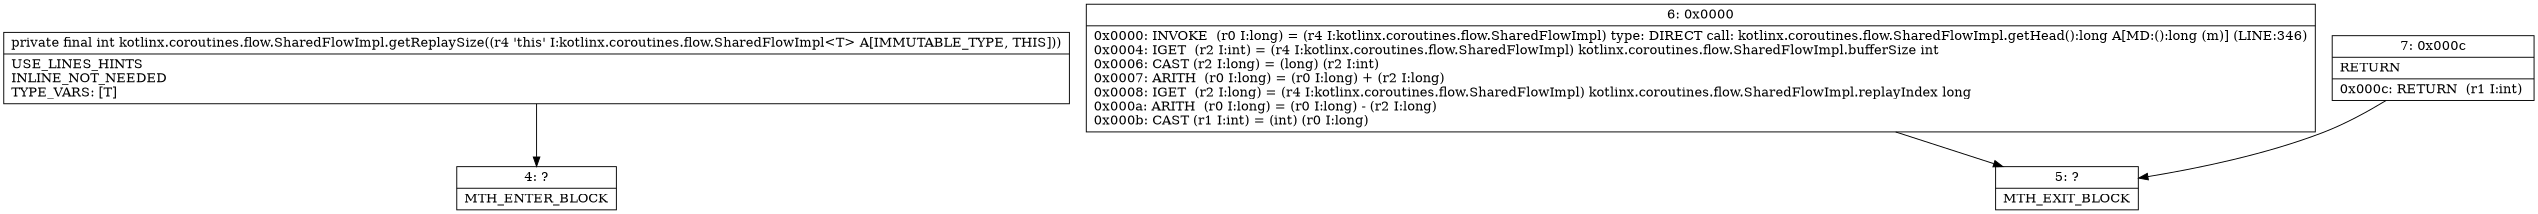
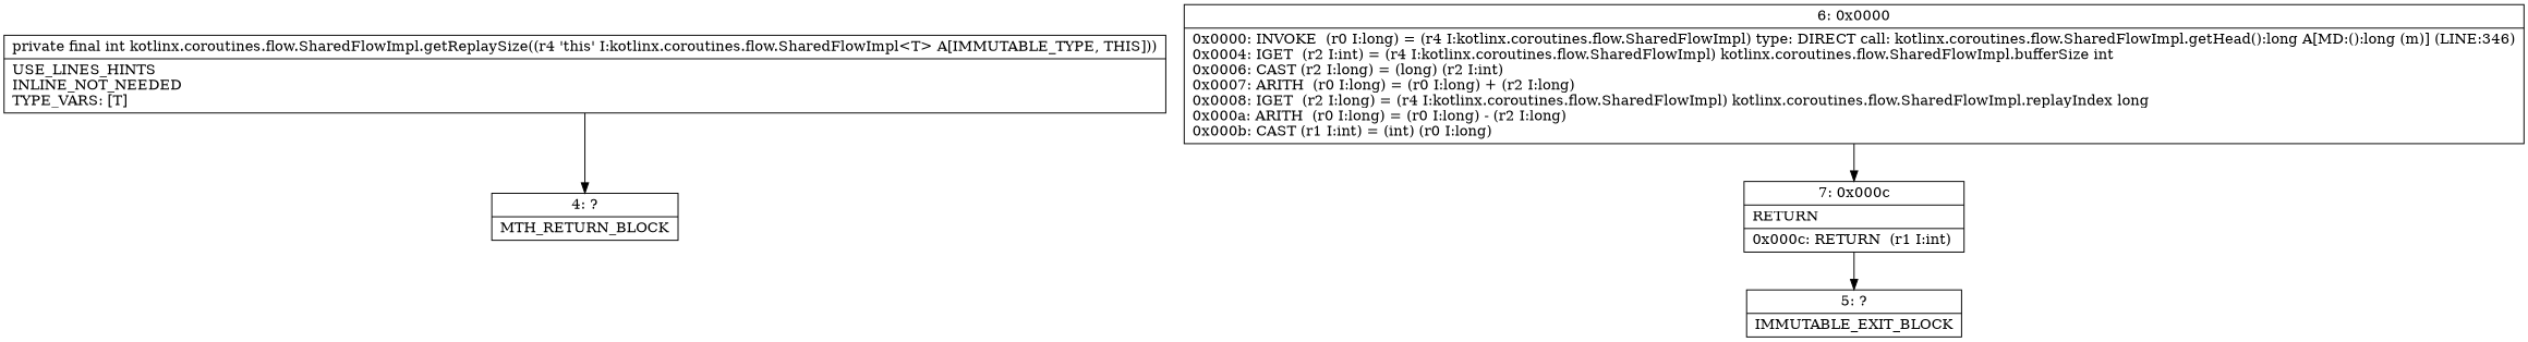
  digraph {
    node [shape=record]
-   n1 [label="{4\:\ ?|MTH_ENTER_BLOCK\l}"]
+   n1 [label="{4\:\ ?|MTH_RETURN_BLOCK\l}"]
    n2 [label="{6\:\ 0x0000|0x0000: INVOKE  (r0 I:long) = (r4 I:kotlinx.coroutines.flow.SharedFlowImpl) type: DIRECT call: kotlinx.coroutines.flow.SharedFlowImpl.getHead():long A[MD:():long (m)] (LINE:346)\l0x0004: IGET  (r2 I:int) = (r4 I:kotlinx.coroutines.flow.SharedFlowImpl) kotlinx.coroutines.flow.SharedFlowImpl.bufferSize int \l0x0006: CAST (r2 I:long) = (long) (r2 I:int) \l0x0007: ARITH  (r0 I:long) = (r0 I:long) + (r2 I:long) \l0x0008: IGET  (r2 I:long) = (r4 I:kotlinx.coroutines.flow.SharedFlowImpl) kotlinx.coroutines.flow.SharedFlowImpl.replayIndex long \l0x000a: ARITH  (r0 I:long) = (r0 I:long) \- (r2 I:long) \l0x000b: CAST (r1 I:int) = (int) (r0 I:long) \l}"]
    n3 [label="{7\:\ 0x000c|RETURN\l|0x000c: RETURN  (r1 I:int) \l}"]
-   n4 [label="{5\:\ ?|MTH_EXIT_BLOCK\l}"]
+   n4 [label="{5\:\ ?|IMMUTABLE_EXIT_BLOCK\l}"]
    n5 [label="{private final int kotlinx.coroutines.flow.SharedFlowImpl.getReplaySize((r4 'this' I:kotlinx.coroutines.flow.SharedFlowImpl\<T\> A[IMMUTABLE_TYPE, THIS]))  | USE_LINES_HINTS\lINLINE_NOT_NEEDED\lTYPE_VARS: [T]\l}"]
-   n2 -> n4
+   n2 -> n3
    n3 -> n4
    n5 -> n1
  }
